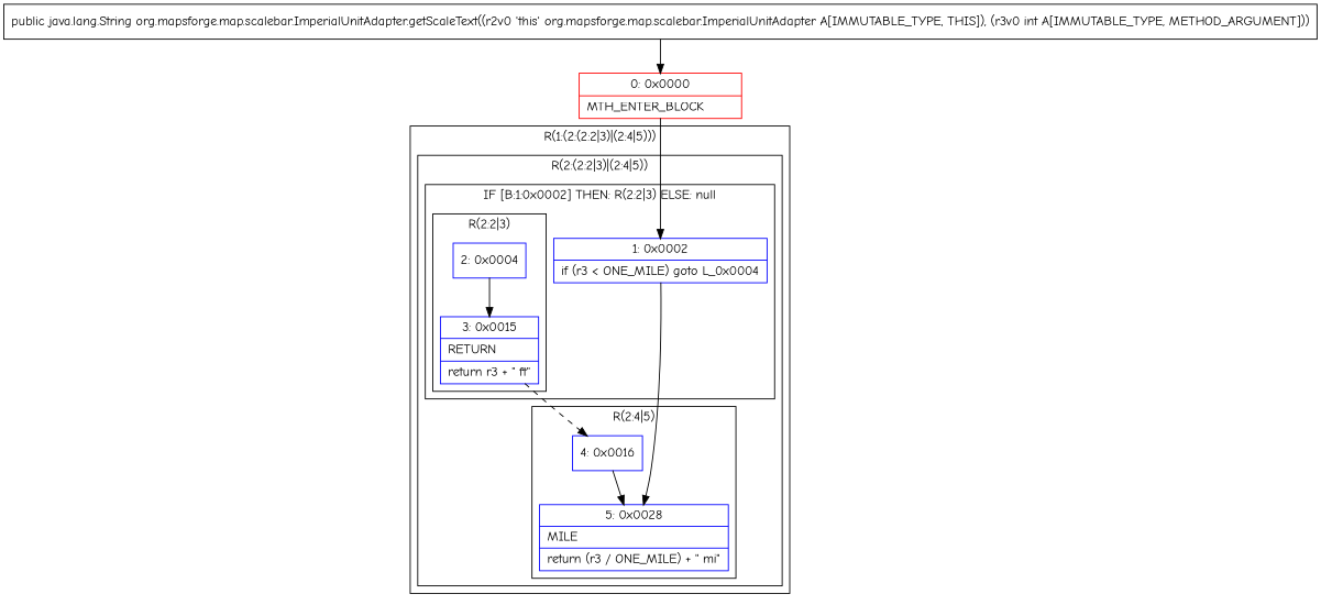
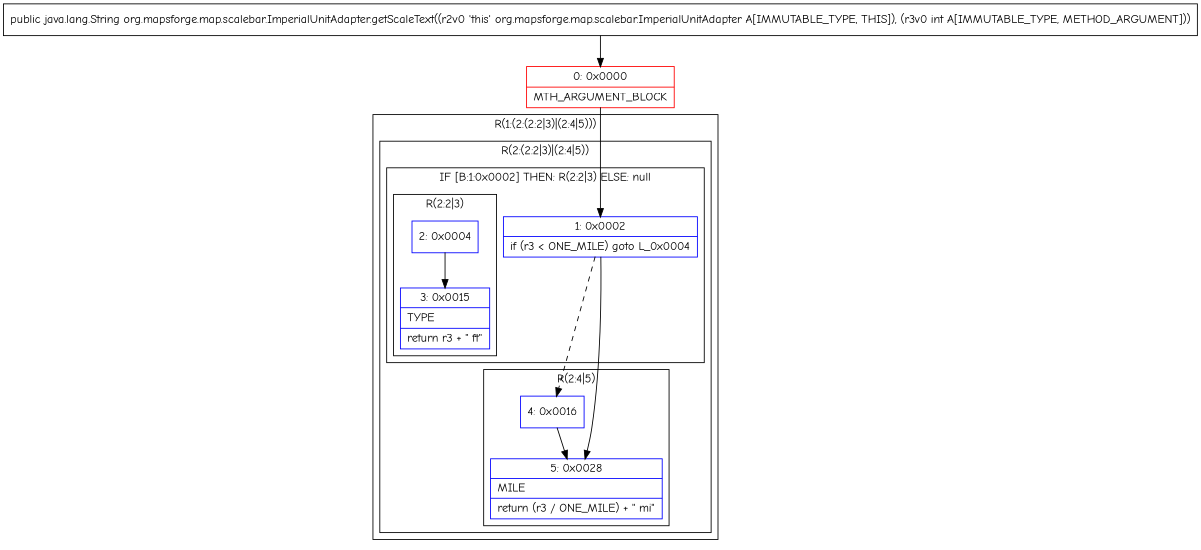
  digraph {
    fontname="Comic Neue"
    node [color=blue fontname="Comic Neue" shape=record]
    edge [fontname="Comic Neue"]
    n1 [label="{2\:\ 0x0004}"]
-   n2 [label="{3\:\ 0x0015|RETURN\l|return r3 + \" ft\"\l}"]
+   n2 [label="{3\:\ 0x0015|TYPE\l|return r3 + \" ft\"\l}"]
    n3 [label="{1\:\ 0x0002|if (r3 \< ONE_MILE) goto L_0x0004\l}"]
    n4 [label="{4\:\ 0x0016}"]
    n5 [label="{5\:\ 0x0028|MILE\l|return (r3 \/ ONE_MILE) + \" mi\"\l}"]
-   n6 [color=red label="{0\:\ 0x0000|MTH_ENTER_BLOCK\l}"]
+   n6 [color=red label="{0\:\ 0x0000|MTH_ARGUMENT_BLOCK\l}"]
    n7 [label="{public java.lang.String org.mapsforge.map.scalebar.ImperialUnitAdapter.getScaleText((r2v0 'this' org.mapsforge.map.scalebar.ImperialUnitAdapter A[IMMUTABLE_TYPE, THIS]), (r3v0 int A[IMMUTABLE_TYPE, METHOD_ARGUMENT])) }" color=""]
    subgraph cluster_1 {
      label="R(1:(2:(2:2|3)|(2:4|5)))"
      subgraph cluster_2 {
        label="R(2:(2:2|3)|(2:4|5))"
        subgraph cluster_3 {
          label="IF [B:1:0x0002] THEN: R(2:2|3) ELSE: null"
          n3
          subgraph cluster_4 {
            label="R(2:2|3)"
            n1
            n2
          }
        }
        subgraph cluster_5 {
          label="R(2:4|5)"
          n4
          n5
        }
      }
    }
    n1 -> n2
-   n2 -> n4 [style=dashed]
+   n3 -> n4 [style=dashed]
    n3 -> n5
    n4 -> n5
    n6 -> n3
    n7 -> n6
  }
